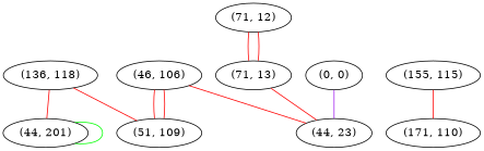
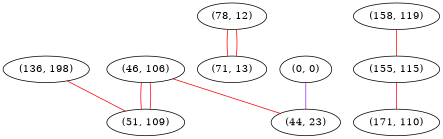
  graph {
    edge [color=red weight=1]
    "(46, 106)"
    "(51, 109)"
    "(44, 23)"
    "(71, 13)"
-   "(71, 12)"
-   "(136, 118)"
-   "(44, 201)"
+   "(71, 12)" [label="(78, 12)"]
+   "(136, 118)" [label="(136, 198)"]
    "(155, 115)"
    "(171, 110)"
+   "(158, 119)"
    "(0, 0)"
    "(46, 106)" -- "(51, 109)"
    "(46, 106)" -- "(51, 109)"
    "(46, 106)" -- "(44, 23)"
-   "(71, 13)" -- "(44, 23)"
    "(71, 12)" -- "(71, 13)"
    "(71, 12)" -- "(71, 13)"
    "(136, 118)" -- "(51, 109)"
-   "(136, 118)" -- "(44, 201)"
-   "(44, 201)" -- "(44, 201)" [color=green weight=2]
    "(155, 115)" -- "(171, 110)"
+   "(158, 119)" -- "(155, 115)"
    "(0, 0)" -- "(44, 23)" [color=purple weight=4]
  }
